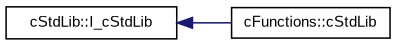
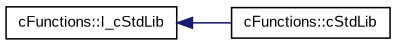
  digraph {
    rankdir=LR
    fontname="Liberation Sans"
    node [color=black fillcolor=white fontname="Liberation Sans" fontsize=10 shape=record style=filled]
-   n1 [height=0.2 label="cStdLib::I_cStdLib" width=0.4]
+   n1 [height=0.2 label="cFunctions::I_cStdLib" width=0.4]
    n2 [height=0.2 label="cFunctions::cStdLib" width=0.4]
    n1 -> n2 [color=midnightblue dir=back fontname="Liberation Sans" fontsize=10 labelfontname=Helvetica labelfontsize=10 style=solid]
  }
